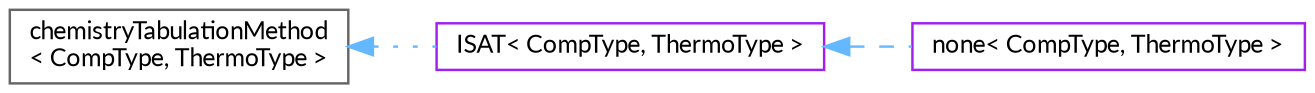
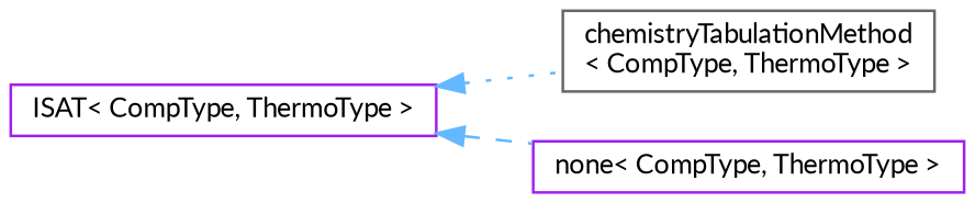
  digraph {
    fontname=Lato
    rankdir=LR
    node [color=purple fillcolor=white fontname=Lato fontsize=10 shape=box style=filled]
    edge [color=steelblue1 dir=back fontname=Lato fontsize=10 labelfontname=Helvetica labelfontsize=10]
    n1 [color=gray40 height=0.2 label="chemistryTabulationMethod\l\< CompType, ThermoType \>" width=0.4]
    n2 [height=0.2 label="ISAT\< CompType, ThermoType \>" width=0.4]
    n3 [height=0.2 label="none\< CompType, ThermoType \>" width=0.4]
-   n1 -> n2 [style=dotted]
+   n2 -> n1 [style=dotted]
    n2 -> n3 [style=dashed]
  }
